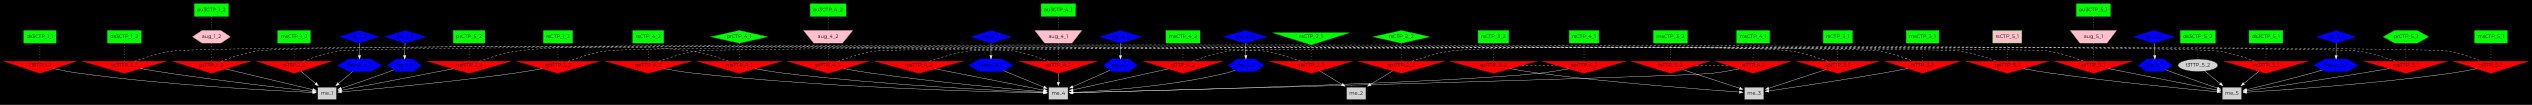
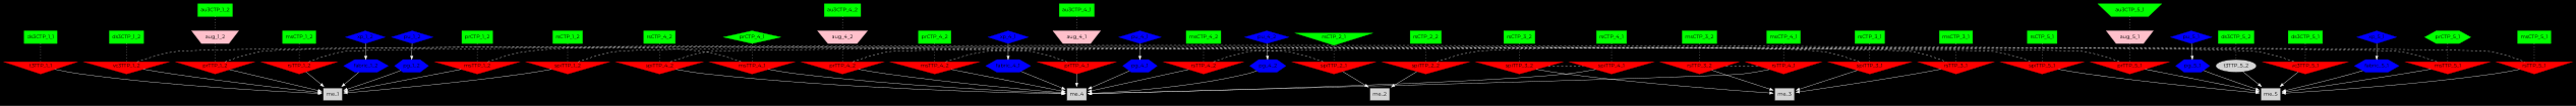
  digraph {
    bgcolor=black
    fontname=Montserrat
    node [color=green fontname=Montserrat shape=box style=filled]
    edge [color=white dir=none fontname=Montserrat]
    ds3CTP_1_1
    ds3CTP_1_2
    ds3CTP_5_1
    ds3CTP_5_2
    t3TTP_1_1 [color=red shape=invtriangle]
    vc3TTP_1_2 [color=red shape=invtriangle]
    vc3TTP_5_1 [color=red shape=invtriangle]
    fabric_1_2 [color=blue shape=hexagon]
    fabric_4_1 [color=blue shape=hexagon]
    fabric_5_1 [color=blue shape=hexagon]
    xp_1_2 [color=blue shape=diamond]
    xp_4_1 [color=blue shape=diamond]
    xp_5_1 [color=blue shape=diamond]
    au3CTP_1_2
    au3CTP_4_1
    au3CTP_4_2
-   au3CTP_5_1
-   aug_1_2 [color=pink shape=hexagon]
+   au3CTP_5_1 [shape=invtrapezium]
+   aug_1_2 [color=pink shape=invtrapezium]
    aug_4_1 [color=pink shape=invtrapezium]
    aug_4_2 [color=pink shape=invtrapezium]
    aug_5_1 [color=pink shape=invtrapezium]
    prTTP_1_2 [color=red shape=invtriangle]
    prTTP_4_1 [color=red shape=invtriangle]
    prTTP_4_2 [color=red shape=invtriangle]
    prTTP_5_1 [color=red shape=invtriangle]
    pg_1_2 [color=blue shape=hexagon]
    pg_4_1 [color=blue shape=hexagon]
    pg_4_2 [color=blue shape=hexagon]
    pg_5_1 [color=blue shape=hexagon]
    pu_1_2 [color=blue shape=diamond]
    pu_4_1 [color=blue shape=diamond]
    pu_4_2 [color=blue shape=diamond]
    pu_5_1 [color=blue shape=diamond]
-   prCTP_1_2 [label=prCTP_5_2]
+   prCTP_1_2
    prCTP_4_1 [shape=diamond]
+   prCTP_4_2
    prCTP_5_1 [shape=hexagon]
    msTTP_1_2 [color=red shape=invtriangle]
    msTTP_4_1 [color=red shape=invtriangle]
    msTTP_4_2 [color=red shape=invtriangle]
    msTTP_5_1 [color=red shape=invtriangle]
    msCTP_1_2
    msCTP_3_1
    msCTP_3_2
    msCTP_4_1
    msCTP_4_2
    msCTP_5_1
    rsTTP_1_2 [color=red shape=invtriangle]
    rsTTP_3_1 [color=red shape=invtriangle]
    rsTTP_3_2 [color=red shape=invtriangle]
    rsTTP_4_1 [color=red shape=invtriangle]
    rsTTP_4_2 [color=red shape=invtriangle]
    rsTTP_5_1 [color=red shape=invtriangle]
    rsCTP_1_2
    rsCTP_2_1 [shape=invtriangle]
-   rsCTP_2_2 [shape=diamond]
+   rsCTP_2_2
    rsCTP_3_1
    rsCTP_3_2
    rsCTP_4_1
    rsCTP_4_2
-   rsCTP_5_1 [fillcolor=pink]
+   rsCTP_5_1
    spiTTP_1_2 [color=red shape=invtriangle]
    spiTTP_2_1 [color=red shape=invtriangle]
    spiTTP_2_2 [color=red shape=invtriangle]
    spiTTP_3_1 [color=red shape=invtriangle]
    spiTTP_3_2 [color=red shape=invtriangle]
    spiTTP_4_1 [color=red shape=invtriangle]
    spiTTP_4_2 [color=red shape=invtriangle]
    spiTTP_5_1 [color=red shape=invtriangle]
    me_1 [peripheries=2 color=""]
    me_2 [peripheries=2 color=""]
    me_3 [peripheries=2 color=""]
    me_4 [peripheries=2 color=""]
    me_5 [peripheries=2 color=""]
    t3TTP_5_2 [color="" shape=""]
    subgraph sub_1 {
      rank=same
      ds3CTP_1_1
      ds3CTP_1_2
      ds3CTP_5_1
      ds3CTP_5_2
    }
    subgraph sub_2 {
      rank=same
      t3TTP_1_1
    }
    subgraph sub_3 {
      rank=same
      vc3TTP_1_2
      vc3TTP_5_1
    }
    subgraph sub_4 {
      rank=same
      fabric_1_2
      fabric_4_1
      fabric_5_1
    }
    subgraph sub_5 {
      rank=same
      xp_1_2
      xp_4_1
      xp_5_1
    }
    subgraph sub_6 {
      rank=same
      au3CTP_1_2
      au3CTP_4_1
      au3CTP_4_2
      au3CTP_5_1
    }
    subgraph sub_7 {
      rank=same
      aug_1_2
      aug_4_1
      aug_4_2
      aug_5_1
    }
    subgraph sub_8 {
      rank=same
      prTTP_1_2
      prTTP_4_1
      prTTP_4_2
      prTTP_5_1
    }
    subgraph sub_9 {
      rank=same
      pg_1_2
      pg_4_1
      pg_4_2
      pg_5_1
    }
    subgraph sub_10 {
      rank=same
      pu_1_2
      pu_4_1
      pu_4_2
      pu_5_1
    }
    subgraph sub_11 {
      prCTP_1_2
      prCTP_4_1
+     prCTP_4_2
      prCTP_5_1
    }
    subgraph sub_12 {
      rank=same
      msTTP_1_2
      msTTP_4_1
      msTTP_4_2
      msTTP_5_1
    }
    subgraph sub_13 {
      rank=same
      msCTP_1_2
      msCTP_3_1
      msCTP_3_2
      msCTP_4_1
      msCTP_4_2
      msCTP_5_1
    }
    subgraph sub_14 {
      rank=same
      rsTTP_1_2
      rsTTP_3_1
      rsTTP_3_2
      rsTTP_4_1
      rsTTP_4_2
      rsTTP_5_1
    }
    subgraph sub_15 {
      rank=same
      rsCTP_1_2
      rsCTP_2_1
      rsCTP_2_2
      rsCTP_3_1
      rsCTP_3_2
      rsCTP_4_1
      rsCTP_4_2
      rsCTP_5_1
    }
    subgraph sub_16 {
      rank=same
      spiTTP_1_2
      spiTTP_2_1
      spiTTP_2_2
      spiTTP_3_1
      spiTTP_3_2
      spiTTP_4_1
      spiTTP_4_2
      spiTTP_5_1
    }
    subgraph sub_17 {
      rank=same
      me_1
      me_2
      me_3
      me_4
      me_5
    }
    subgraph sub_18 {
      ds3CTP_1_1
      ds3CTP_1_2
      ds3CTP_5_1
      ds3CTP_5_2
      t3TTP_1_1
      vc3TTP_1_2
      vc3TTP_5_1
      au3CTP_1_2
      au3CTP_4_1
      au3CTP_4_2
      au3CTP_5_1
      aug_1_2
      aug_4_1
      aug_4_2
      aug_5_1
      prTTP_1_2
      prTTP_4_1
      prTTP_4_2
      prTTP_5_1
      prCTP_1_2
      prCTP_4_1
+     prCTP_4_2
      prCTP_5_1
      msTTP_1_2
      msTTP_4_1
      msTTP_4_2
      msTTP_5_1
      msCTP_1_2
      msCTP_3_1
      msCTP_3_2
      msCTP_4_1
      msCTP_4_2
      msCTP_5_1
      rsTTP_1_2
      rsTTP_3_1
      rsTTP_3_2
      rsTTP_4_1
      rsTTP_4_2
      rsTTP_5_1
      rsCTP_1_2
      rsCTP_2_1
      rsCTP_2_2
      rsCTP_3_1
      rsCTP_3_2
      rsCTP_4_1
      rsCTP_4_2
      rsCTP_5_1
      spiTTP_1_2
      spiTTP_2_1
      spiTTP_2_2
      spiTTP_3_1
      spiTTP_3_2
      spiTTP_4_1
      spiTTP_4_2
      spiTTP_5_1
      t3TTP_5_2
    }
    subgraph sub_19 {
      vc3TTP_1_2
      vc3TTP_5_1
      prTTP_1_2
      prTTP_4_1
      prTTP_4_2
      prTTP_5_1
      msTTP_1_2
      msTTP_4_1
      msTTP_4_2
      msTTP_5_1
      rsTTP_1_2
      rsTTP_3_1
      rsTTP_3_2
      rsTTP_4_1
      rsTTP_4_2
      rsTTP_5_1
      spiTTP_1_2
      spiTTP_2_1
      spiTTP_2_2
      spiTTP_3_1
      spiTTP_3_2
      spiTTP_4_1
      spiTTP_4_2
      spiTTP_5_1
    }
    subgraph sub_20 {
      t3TTP_1_1
      vc3TTP_1_2
      vc3TTP_5_1
      fabric_1_2
      fabric_4_1
      fabric_5_1
      xp_1_2
      xp_4_1
      xp_5_1
      prTTP_1_2
      prTTP_4_1
      prTTP_4_2
      prTTP_5_1
      pg_1_2
      pg_4_1
      pg_4_2
      pg_5_1
      pu_1_2
      pu_4_1
      pu_4_2
      pu_5_1
      msTTP_1_2
      msTTP_4_1
      msTTP_4_2
      msTTP_5_1
      rsTTP_1_2
      rsTTP_3_1
      rsTTP_3_2
      rsTTP_4_1
      rsTTP_4_2
      rsTTP_5_1
      spiTTP_1_2
      spiTTP_2_1
      spiTTP_2_2
      spiTTP_3_1
      spiTTP_3_2
      spiTTP_4_1
      spiTTP_4_2
      spiTTP_5_1
      me_1
      me_2
      me_3
      me_4
      me_5
      t3TTP_5_2
    }
    ds3CTP_1_1 -> t3TTP_1_1 [style=dotted weight=100]
    ds3CTP_1_2 -> vc3TTP_1_2 [style=dotted weight=100]
    ds3CTP_5_1 -> vc3TTP_5_1 [style=dotted weight=100]
    ds3CTP_5_2 -> t3TTP_5_2 [style=dotted weight=100]
    t3TTP_1_1 -> me_1 [dir=""]
    vc3TTP_1_2 -> vc3TTP_5_1 [style=dashed]
    vc3TTP_1_2 -> me_1 [dir=""]
    vc3TTP_5_1 -> me_5 [dir=""]
    fabric_1_2 -> me_1 [dir=""]
    fabric_4_1 -> me_4 [dir=""]
    fabric_5_1 -> me_5 [dir=""]
    xp_1_2 -> fabric_1_2 [dir=""]
    xp_4_1 -> fabric_4_1 [dir=""]
    xp_5_1 -> fabric_5_1 [dir=""]
    au3CTP_1_2 -> aug_1_2 [style=dotted weight=100]
    au3CTP_4_1 -> aug_4_1 [style=dotted weight=100]
    au3CTP_4_2 -> aug_4_2 [style=dotted weight=100]
    au3CTP_5_1 -> aug_5_1 [style=dotted weight=100]
    aug_1_2 -> prTTP_1_2 [style=dotted weight=100]
    aug_4_1 -> prTTP_4_1 [style=dotted weight=100]
    aug_4_2 -> prTTP_4_2 [style=dotted weight=100]
    aug_5_1 -> prTTP_5_1 [style=dotted weight=100]
    prTTP_1_2 -> prTTP_4_1 [style=dashed]
    prTTP_1_2 -> me_1 [dir=""]
    prTTP_4_1 -> me_4 [dir=""]
    prTTP_4_2 -> prTTP_5_1 [style=dashed]
    prTTP_4_2 -> me_4 [dir=""]
    prTTP_5_1 -> me_5 [dir=""]
    pg_1_2 -> me_1 [dir=""]
    pg_4_1 -> me_4 [dir=""]
    pg_4_2 -> me_4 [dir=""]
    pg_5_1 -> me_5 [dir=""]
    pu_1_2 -> pg_1_2 [dir=""]
    pu_4_1 -> pg_4_1 [dir=""]
    pu_4_2 -> pg_4_2 [dir=""]
    pu_5_1 -> pg_5_1 [dir=""]
    prCTP_1_2 -> msTTP_1_2 [style=dotted weight=100]
    prCTP_4_1 -> msTTP_4_1 [style=dotted weight=100]
+   prCTP_4_2 -> msTTP_4_2 [style=dotted weight=100]
    prCTP_5_1 -> msTTP_5_1 [style=dotted weight=100]
    msTTP_1_2 -> msTTP_4_1 [style=dashed]
    msTTP_1_2 -> me_1 [dir=""]
    msTTP_4_1 -> me_4 [dir=""]
    msTTP_4_2 -> msTTP_5_1 [style=dashed]
    msTTP_4_2 -> me_4 [dir=""]
    msTTP_5_1 -> me_5 [dir=""]
    msCTP_1_2 -> rsTTP_1_2 [style=dotted weight=100]
    msCTP_3_1 -> rsTTP_3_1 [style=dotted weight=100]
    msCTP_3_2 -> rsTTP_3_2 [style=dotted weight=100]
    msCTP_4_1 -> rsTTP_4_1 [style=dotted weight=100]
    msCTP_4_2 -> rsTTP_4_2 [style=dotted weight=100]
    msCTP_5_1 -> rsTTP_5_1 [style=dotted weight=100]
    rsTTP_1_2 -> rsTTP_3_1 [style=dashed]
    rsTTP_1_2 -> me_1 [dir=""]
    rsTTP_3_1 -> me_3 [dir=""]
    rsTTP_3_2 -> rsTTP_4_1 [style=dashed]
    rsTTP_3_2 -> me_3 [dir=""]
    rsTTP_4_1 -> me_4 [dir=""]
    rsTTP_4_2 -> rsTTP_5_1 [style=dashed]
    rsTTP_4_2 -> me_4 [dir=""]
    rsTTP_5_1 -> me_5 [dir=""]
    rsCTP_1_2 -> spiTTP_1_2 [style=dotted weight=100]
    rsCTP_2_1 -> spiTTP_2_1 [style=dotted weight=100]
    rsCTP_2_2 -> spiTTP_2_2 [style=dotted weight=100]
    rsCTP_3_1 -> spiTTP_3_1 [style=dotted weight=100]
    rsCTP_3_2 -> spiTTP_3_2 [style=dotted weight=100]
    rsCTP_4_1 -> spiTTP_4_1 [style=dotted weight=100]
    rsCTP_4_2 -> spiTTP_4_2 [style=dotted weight=100]
    rsCTP_5_1 -> spiTTP_5_1 [style=dotted weight=100]
    spiTTP_1_2 -> spiTTP_2_1 [style=dashed]
    spiTTP_1_2 -> me_1 [dir=""]
    spiTTP_2_1 -> me_2 [dir=""]
    spiTTP_2_2 -> spiTTP_3_1 [style=dashed]
    spiTTP_2_2 -> me_2 [dir=""]
    spiTTP_3_1 -> me_3 [dir=""]
    spiTTP_3_2 -> spiTTP_4_1 [style=dashed]
    spiTTP_3_2 -> me_3 [dir=""]
    spiTTP_4_1 -> me_4 [dir=""]
    spiTTP_4_2 -> spiTTP_5_1 [style=dashed]
    spiTTP_4_2 -> me_4 [dir=""]
    spiTTP_5_1 -> me_5 [dir=""]
    t3TTP_5_2 -> me_5 [dir=""]
  }
